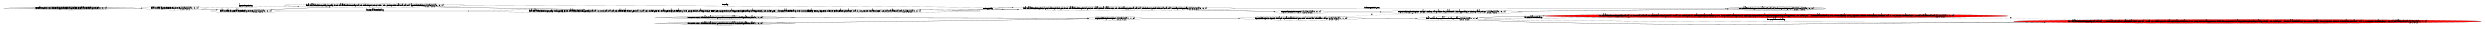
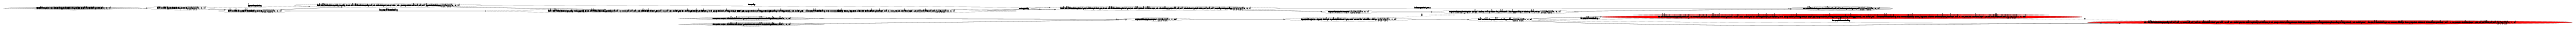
  digraph {
    rankdir=LR
    node [fillcolor=white shape=ellipse style=filled]
    edge [style=bold]
    n1 [fillcolor=lightgray label="testFailToConstructWhenBothAppendToExistingAndForceGuaranteedRollupAreSet['0', '0', '1']" shape=diamond]
    n2 [label="final boolean appendToExisting = true@@@3@@@['0', '0', '1']"]
    n3 [fillcolor=lightgray label="testConstructorWithHashedPartitionsSpecAndNonForceGuaranteedRollupFailToCreate['0', '1', '0']" shape=diamond]
-   n4 [label="expectedException.expect()@@@3@@@['1', '1', '0']"]
+   n4 [label="expectedException.expect()@@@3@@@['1', '1', '0']" shape=diamond]
    n5 [label="expectedException.expectMessage(\"Perfect rollup cannot be guaranteed when appending to existing dataSources\")@@@9@@@['0', '0', '1']"]
    n6 [fillcolor=lightgray label="new ParallelIndexSupervisorTask(null,null,null,indexIngestionSpec,null)@@@10@@@['0', '0', '1']"]
    n7 [fillcolor=red label="new ParallelIndexTuningConfig(null,null,10,1000L,null,null,null,new HashedPartitionsSpec(null,10,null),new IndexSpec(new RoaringBitmapSerdeFactory(true),CompressionStrategy.UNCOMPRESSED,CompressionStrategy.LZF,LongEncodingStrategy.LONGS),new IndexSpec(),1,forceGuaranteedRollup,true,10000L,OffHeapMemorySegmentWriteOutMediumFactory.instance(),null,10,100,20L,new Duration(3600),128,null,null,false,null,null)@@@6@@@['1', '0', '0']"]
    n8 [fillcolor=red label="new ParallelIndexTuningConfig(null,null,null,10,1000L,null,null,null,new HashedPartitionsSpec(null,10,null),new IndexSpec(new RoaringBitmapSerdeFactory(true),CompressionStrategy.UNCOMPRESSED,CompressionStrategy.LZF,LongEncodingStrategy.LONGS),new IndexSpec(),1,forceGuaranteedRollup,true,10000L,OffHeapMemorySegmentWriteOutMediumFactory.instance(),null,10,100,20L,new Duration(3600),128,null,null,false,null,null)@@@6@@@['0', '1', '0']"]
    n9 [label="final ParallelIndexIngestionSpec indexIngestionSpec = new ParallelIndexIngestionSpec(new DataSchema(\"datasource\",new TimestampSpec(null,null,null),DimensionsSpec.EMPTY,null,null,null),ioConfig,tuningConfig)@@@7@@@['0', '0', '1']"]
    n10 [label="expectedException.expect()@@@8@@@['0', '0', '1']"]
    n11 [label="final boolean forceGuaranteedRollup = false@@@5@@@['1', '1', '0']"]
    n12 [label="final ParallelIndexTuningConfig tuningConfig = new ParallelIndexTuningConfig(null,null,10,1000L,null,null,null,new HashedPartitionsSpec(null,10,null),new IndexSpec(new RoaringBitmapSerdeFactory(true),CompressionStrategy.UNCOMPRESSED,CompressionStrategy.LZF,LongEncodingStrategy.LONGS),new IndexSpec(),1,forceGuaranteedRollup,true,10000L,OffHeapMemorySegmentWriteOutMediumFactory.instance(),null,10,100,20L,new Duration(3600),128,null,null,false,null,null)@@@6@@@['0', '0', '1']"]
    n13 [fillcolor=lightgray label="testConstructorWithHashedPartitionsSpecAndNonForceGuaranteedRollupFailToCreate['1', '0', '0']" shape=diamond]
    n14 [label="final ParallelIndexIOConfig ioConfig = new ParallelIndexIOConfig(null,new InlineInputSource(\"test\"),new JsonInputFormat(null,null,null),appendToExisting)@@@5@@@['0', '0', '1']"]
    n15 [label="final boolean forceGuaranteedRollup = true@@@4@@@['0', '0', '1']"]
    n16 [label="expectedException.expectMessage(\"DynamicPartitionsSpec must be used for best-effort rollup\")@@@4@@@['1', '1', '0']"]
    n1 -> n2
    n2 -> n14 [label=appendToExisting style=solid]
    n2 -> n15
    n3 -> n4
    n4 -> n16
    n5 -> n6
    n7 -> n8 [label=0 style=dashed]
    n9 -> n6 [label=indexIngestionSpec style=solid]
    n9 -> n10
    n10 -> n5
    n11 -> n7
    n11 -> n7 [label=forceGuaranteedRollup style=solid]
    n11 -> n8 [label=forceGuaranteedRollup style=solid]
    n11 -> n8
    n12 -> n9 [label=tuningConfig style=solid]
    n12 -> n9
    n13 -> n4
    n14 -> n9 [label=ioConfig style=solid]
    n14 -> n12
    n15 -> n12 [label=forceGuaranteedRollup style=solid]
    n15 -> n14
    n16 -> n5 [label=0 style=dashed]
    n16 -> n11
  }
